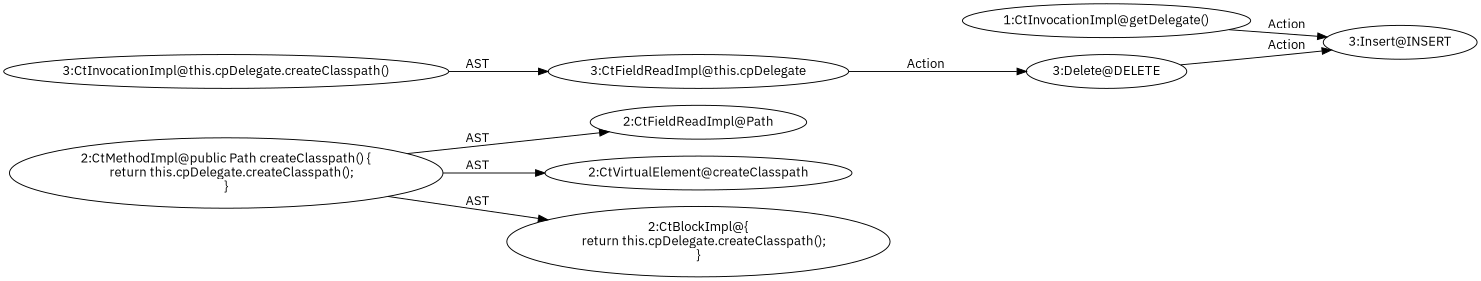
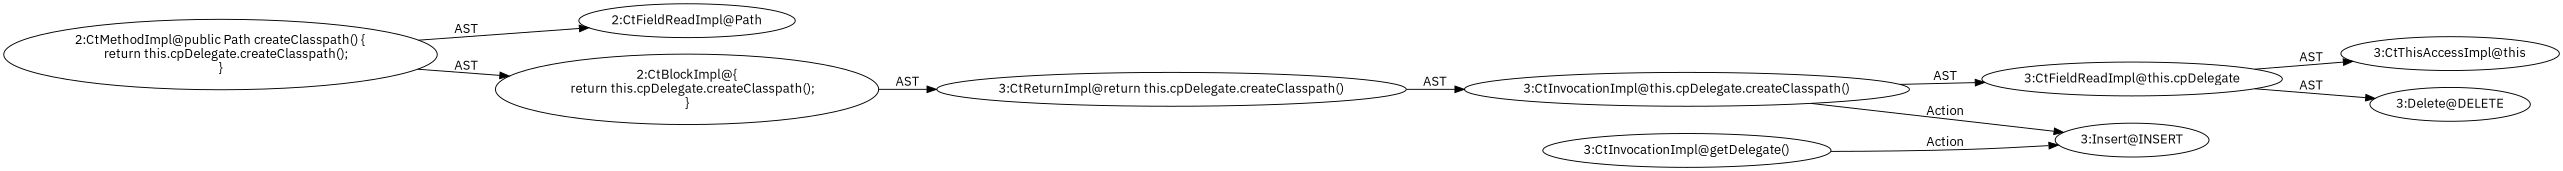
  digraph {
    fontname="IBM Plex Sans"
    rankdir=LR
    node [fontname="IBM Plex Sans" shape=ellipse]
    edge [fontname="IBM Plex Sans"]
    n1 [label="2:CtFieldReadImpl@Path"]
-   n2 [label="2:CtVirtualElement@createClasspath"]
+   n3 [label="3:CtThisAccessImpl@this"]
    n4 [label="3:CtFieldReadImpl@this.cpDelegate"]
    n5 [label="3:Delete@DELETE"]
    n6 [label="3:CtInvocationImpl@this.cpDelegate.createClasspath()"]
    n7 [label="3:Insert@INSERT"]
+   n8 [label="3:CtReturnImpl@return this.cpDelegate.createClasspath()"]
    n9 [label="2:CtBlockImpl@\{\n    return this.cpDelegate.createClasspath();\n\}"]
    n10 [label="2:CtMethodImpl@public Path createClasspath() \{\n    return this.cpDelegate.createClasspath();\n\}"]
-   n11 [label="1:CtInvocationImpl@getDelegate()"]
-   n4 -> n5 [label=Action]
+   n11 [label="3:CtInvocationImpl@getDelegate()"]
+   n4 -> n3 [label=AST]
+   n4 -> n5 [label=AST]
    n6 -> n4 [label=AST]
-   n5 -> n7 [label=Action]
+   n6 -> n7 [label=Action]
+   n8 -> n6 [label=AST]
+   n9 -> n8 [label=AST]
    n10 -> n1 [label=AST]
-   n10 -> n2 [label=AST]
    n10 -> n9 [label=AST]
    n11 -> n7 [label=Action]
  }
